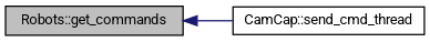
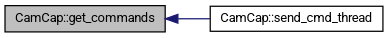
  digraph {
    rankdir=LR
    fontname=Roboto
    node [color=black fontname=Roboto fontsize=10 shape=record style=filled]
-   n1 [fillcolor=grey75 fontcolor=black height=0.2 label="Robots::get_commands" width=0.4]
+   n1 [fillcolor=grey75 fontcolor=black height=0.2 label="CamCap::get_commands" width=0.4]
    n2 [fillcolor=white height=0.2 label="CamCap::send_cmd_thread" width=0.4]
    n1 -> n2 [color=midnightblue dir=back fontname=Roboto fontsize=10 labelfontname=Helvetica labelfontsize=10 style=solid]
  }
